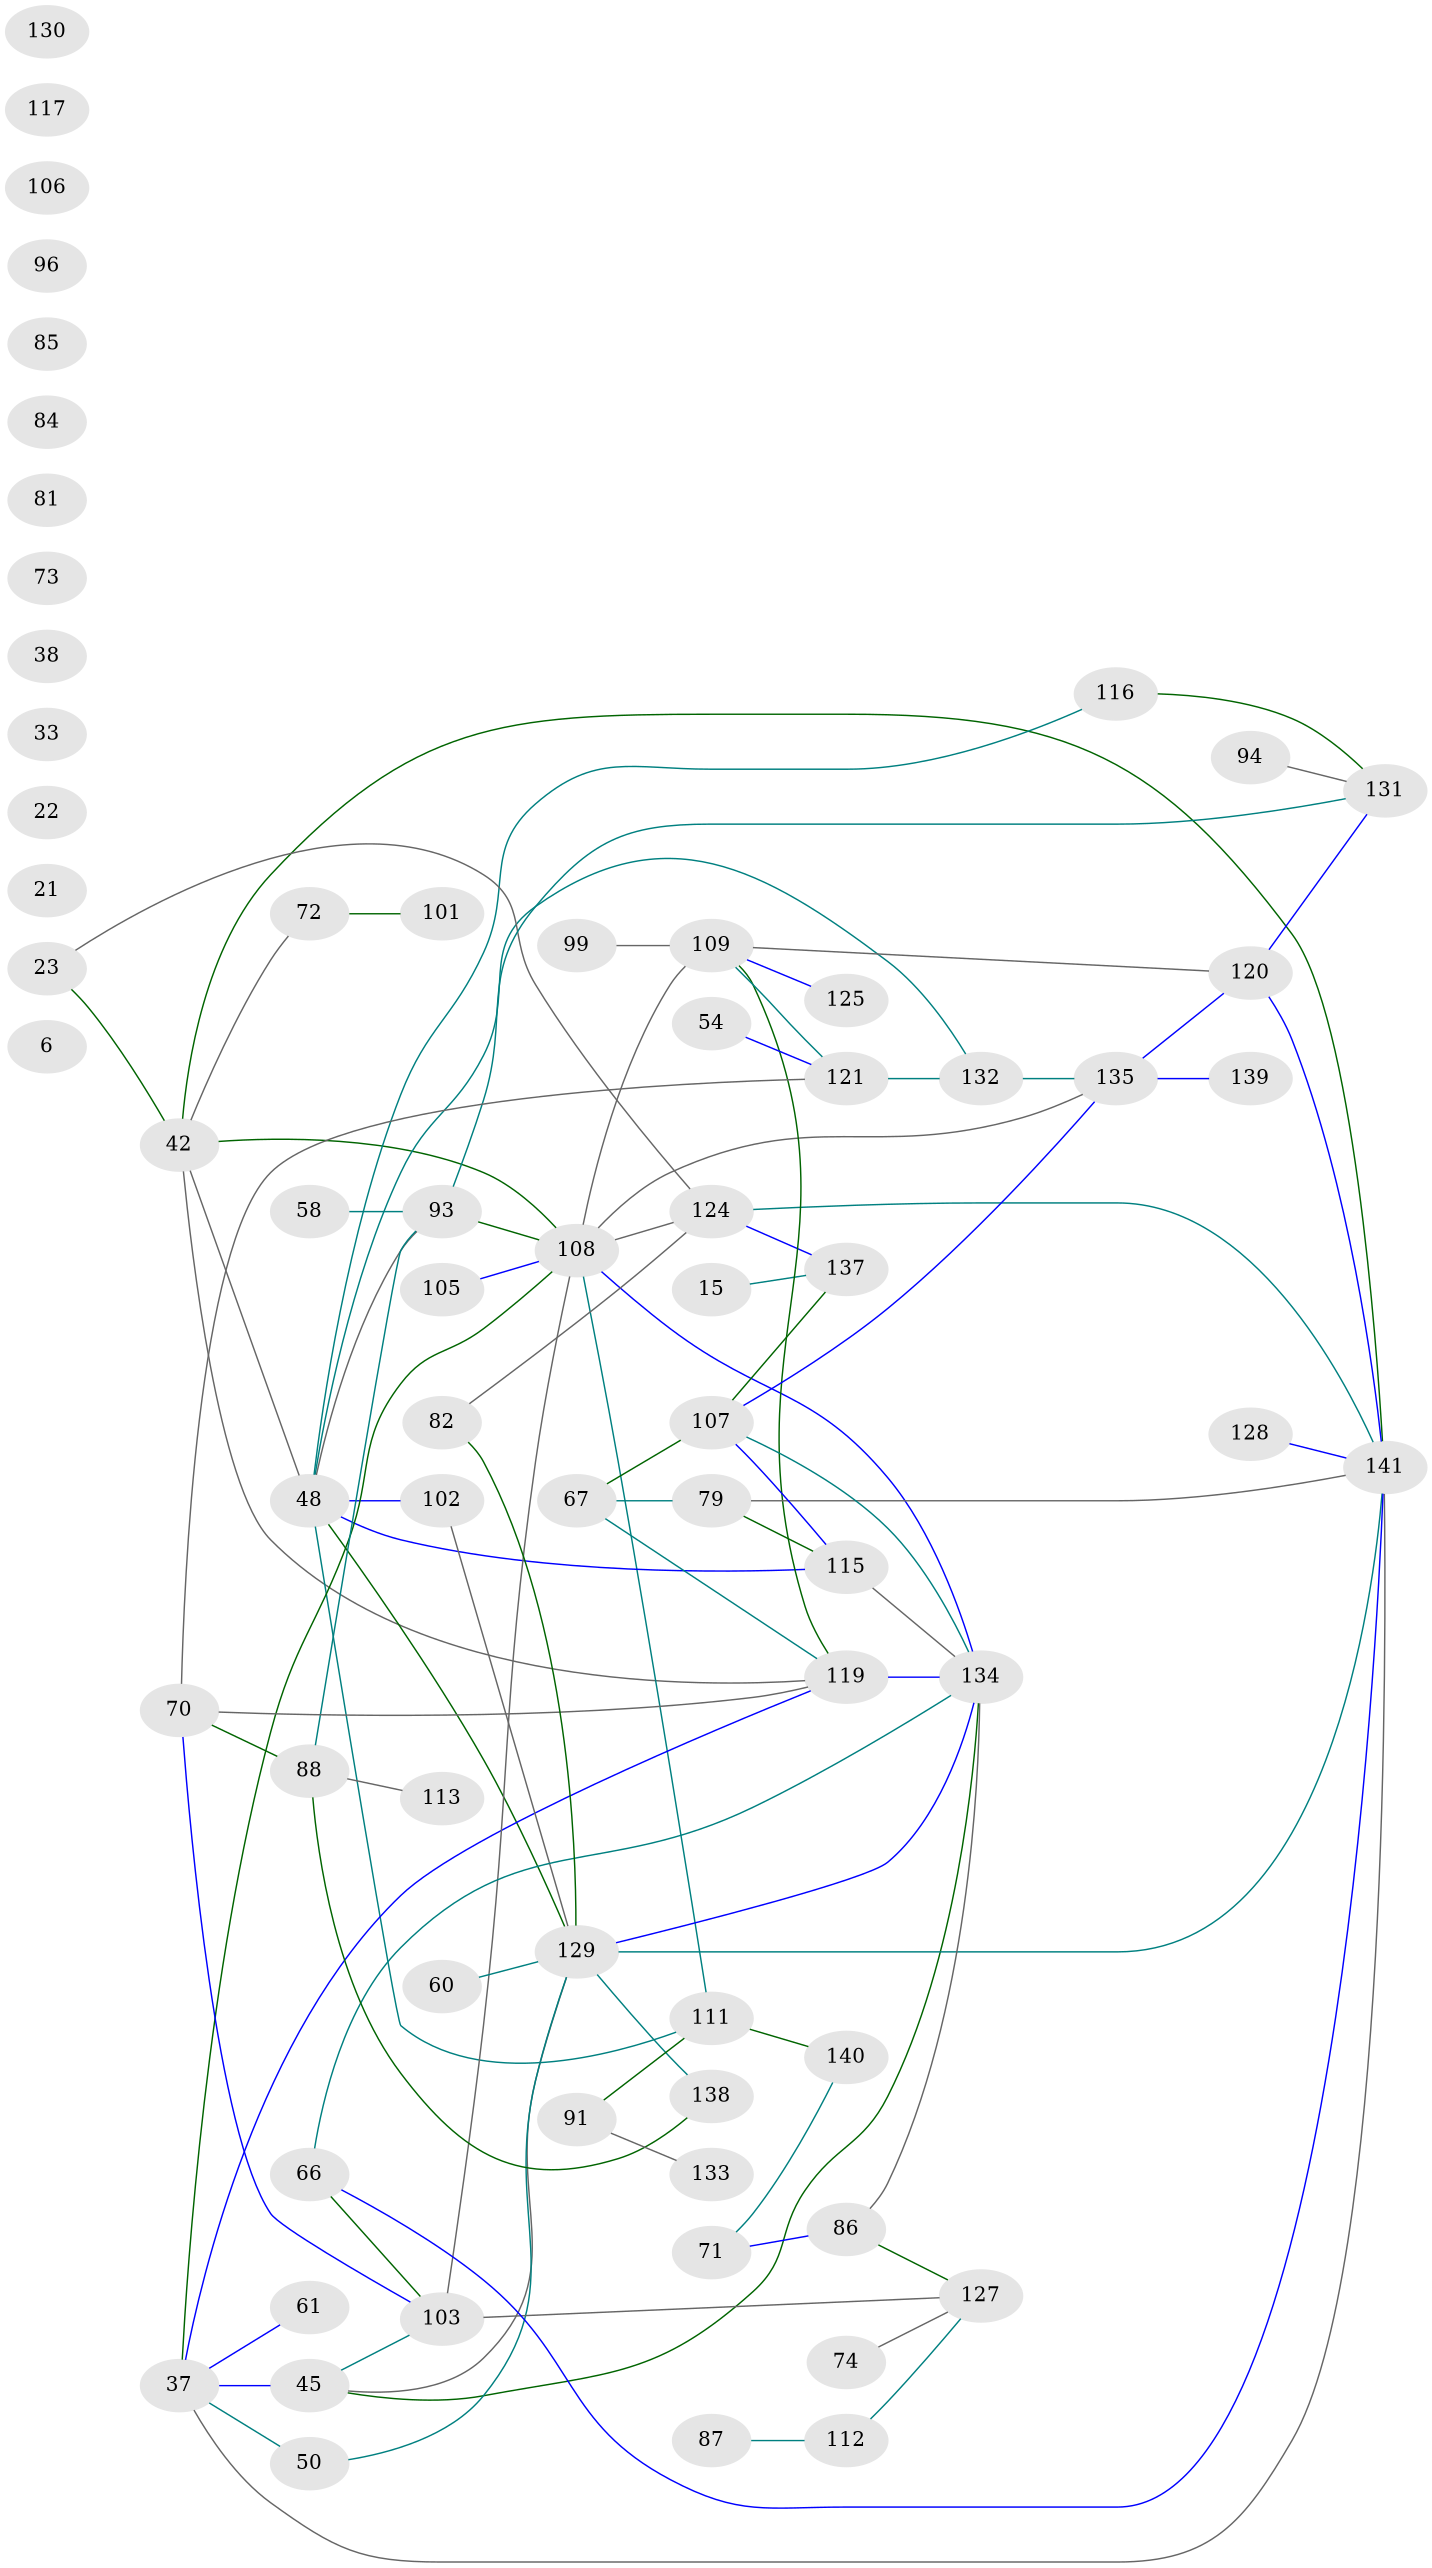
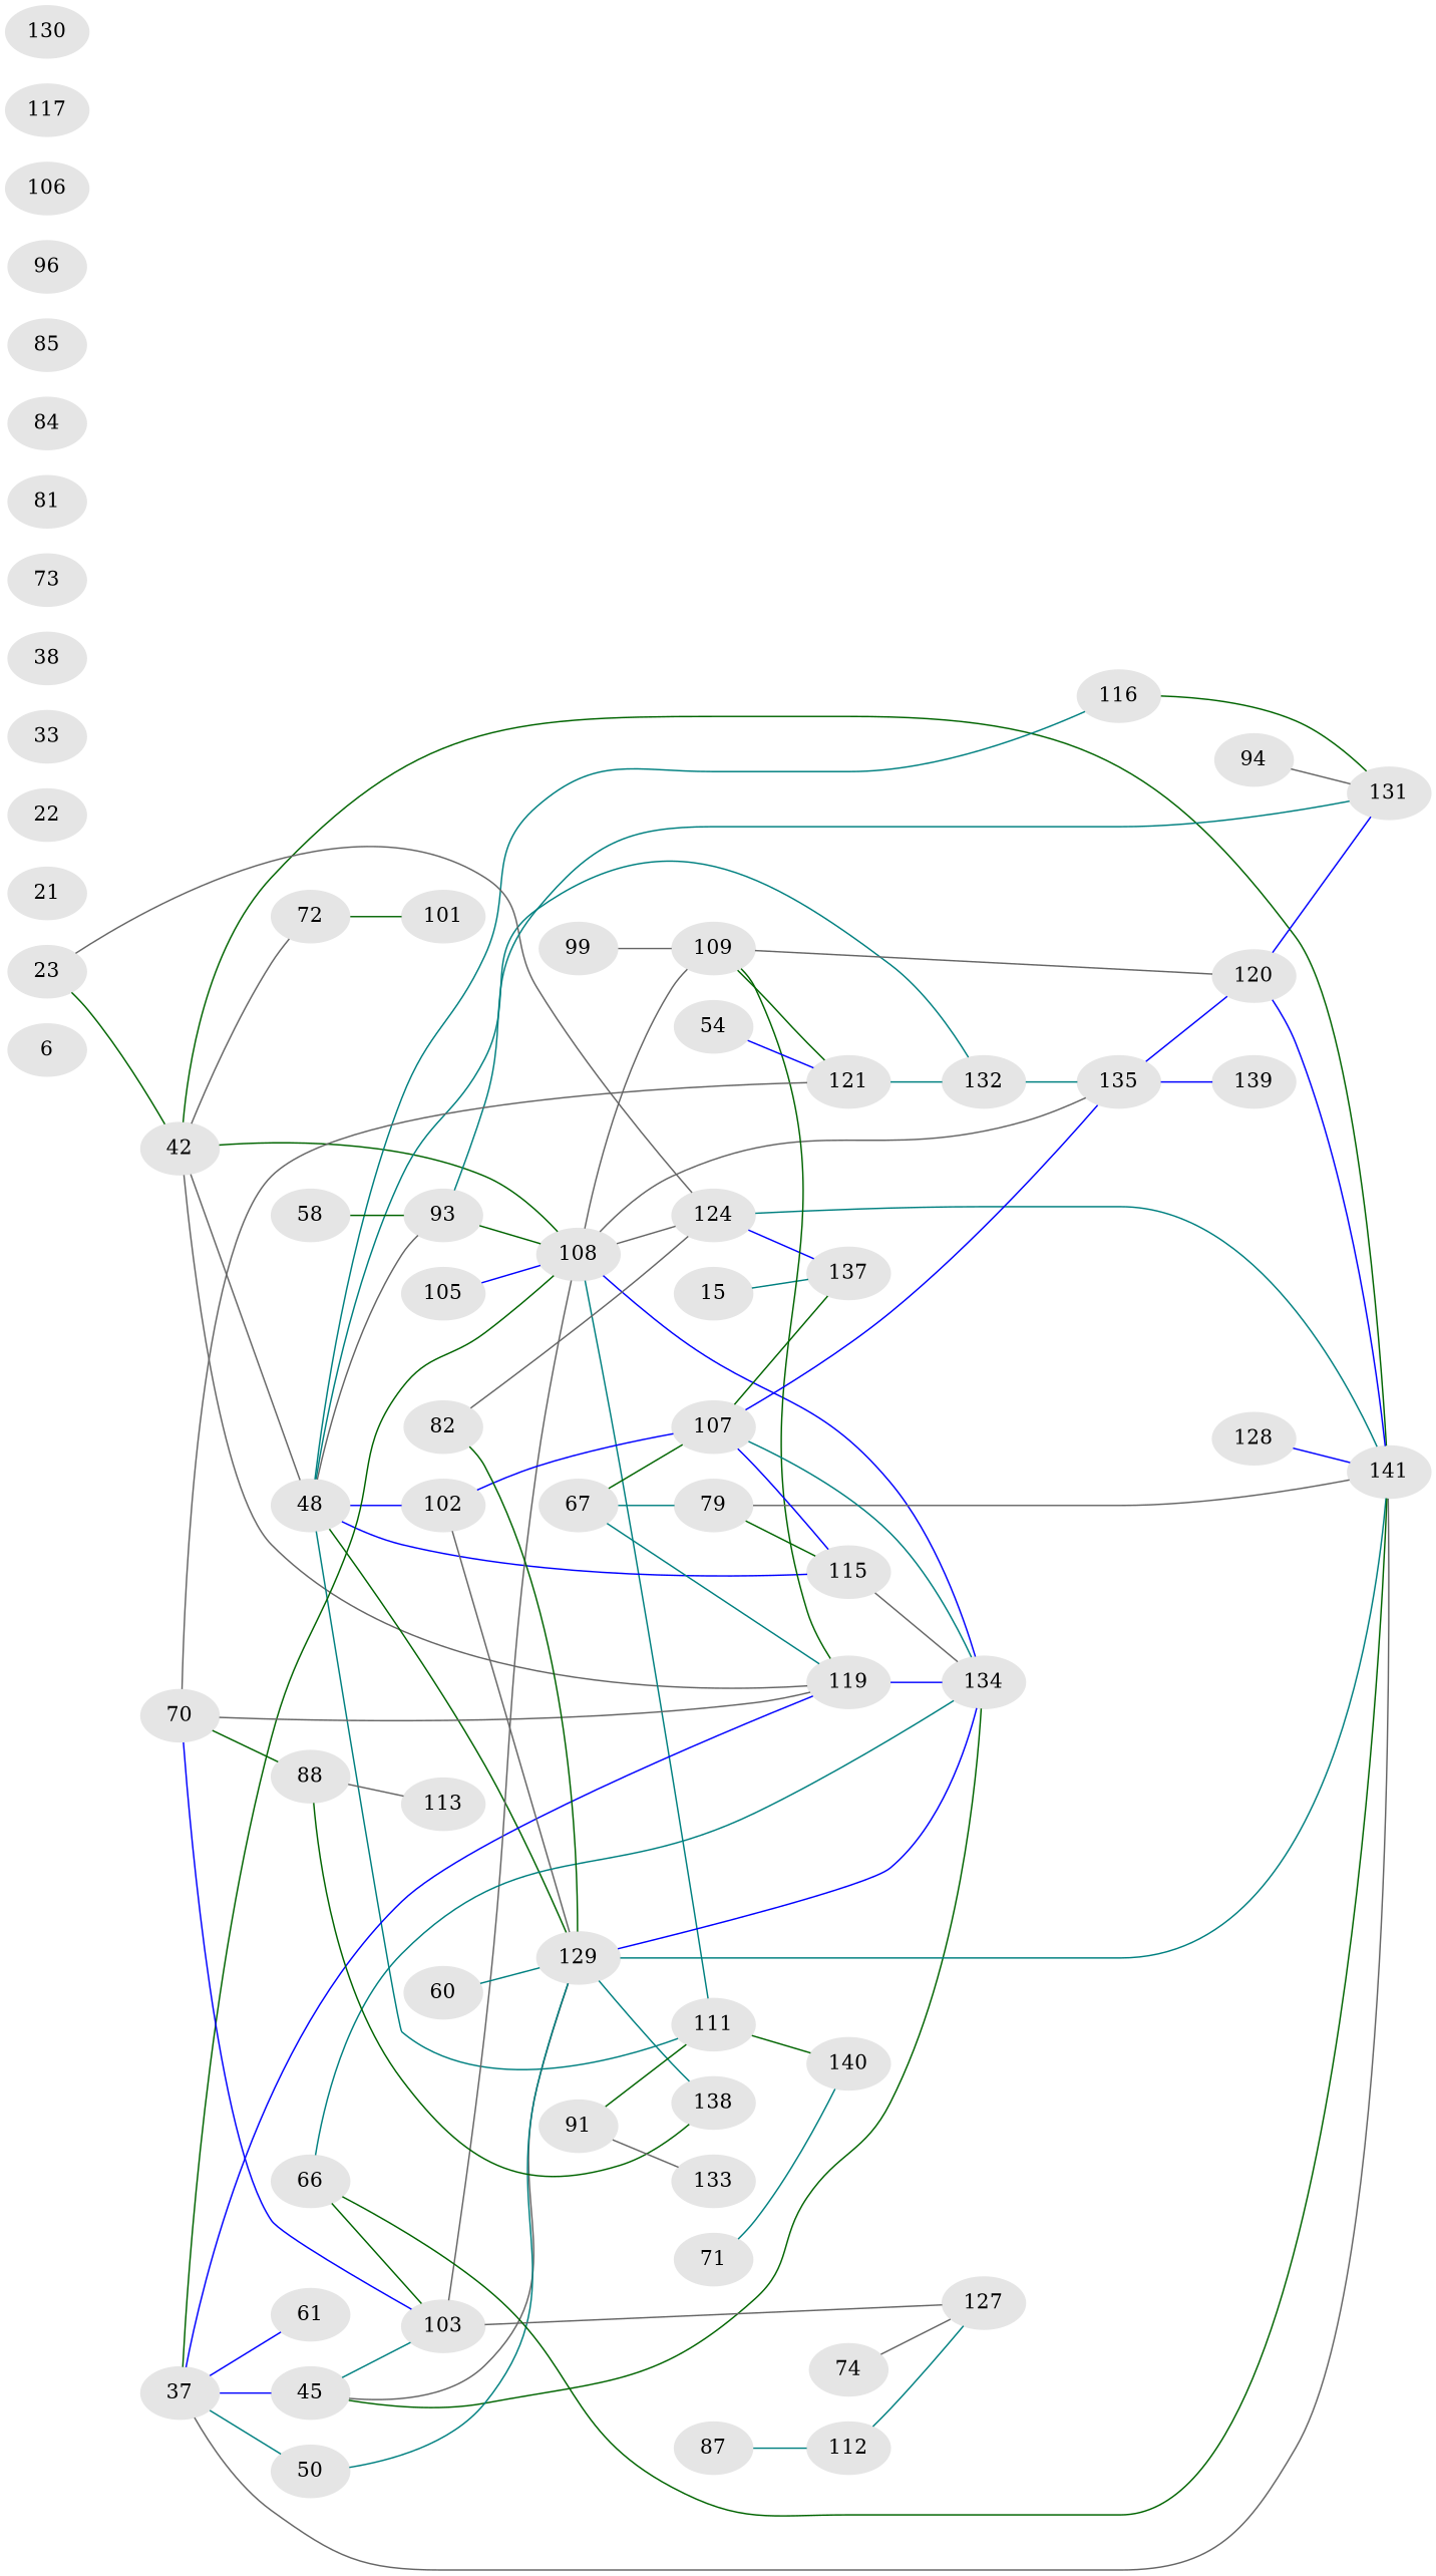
  graph {
    rankdir=LR
    node [color=gray90 style=filled]
    edge [color=gray40]
    6
    15
    137
    21
    22
    42 [super="+29"]
    108 [super="+59+100"]
    119 [super="+32"]
    141 [super="+5+126+136"]
    48 [super="+24+31"]
    72 [super="+47"]
    23
    124 [super="+8+16"]
    33
    37 [super="+1"]
    45 [super="+44"]
    50 [super="+13"]
    61
    103 [super="+80"]
    129 [super="+11+51+122+114"]
    134 [super="+76+92+123+104+118"]
    109 [super="+95+75"]
    111
    135
    38
    93 [super="+68"]
    115 [super="+9+46+3"]
    116 [super="+64+26"]
    132 [super="+34"]
    102
    101
    127
    138
    131
    121
    120 [super="+53"]
-   125
    140
    54
    58
    60
    66
    79 [super="+35"]
    67
    107 [super="+83+89"]
    88 [super="+20"]
    113
    70
    71 [super="+43+62"]
-   86 [super="+18"]
    73
    74
    81
    82
    84
    85
    87
    112
    91
    133
    94
    96
    99
    105
    106
    139
    117 [super="+36"]
    128
    130
    15 -- 137 [color=teal]
    42 -- 108 [color=darkgreen weight=2]
    42 -- 119 [weight=2]
    42 -- 141 [color=darkgreen]
    42 -- 48
    42 -- 72
    108 -- 124
    108 -- 134 [color=blue]
    108 -- 109
    108 -- 111 [color=teal]
    108 -- 135
    119 -- 134 [color=blue]
    48 -- 129 [color=darkgreen]
    48 -- 111 [color=teal]
    48 -- 93
    48 -- 115 [color=blue]
    48 -- 116 [color=teal]
    48 -- 132 [color=teal]
    48 -- 102 [color=blue weight=2]
    72 -- 101 [color=darkgreen]
    23 -- 42 [color=darkgreen]
    23 -- 124
    124 -- 137 [color=blue]
    124 -- 141 [color=teal weight=2]
    37 -- 108 [color=darkgreen weight=2]
    37 -- 119 [color=blue]
    37 -- 141 [weight=2]
    37 -- 45 [color=blue weight=2]
    37 -- 50 [color=teal]
    37 -- 61 [color=blue]
    45 -- 103 [color=teal]
    45 -- 129
    45 -- 134 [color=darkgreen]
    50 -- 129 [color=teal]
    103 -- 108
    103 -- 127 [weight=2]
    129 -- 141 [color=teal]
    129 -- 134 [color=blue]
    129 -- 138 [color=teal]
    109 -- 119 [color=darkgreen]
-   109 -- 121 [color=teal]
+   109 -- 121 [color=darkgreen]
    109 -- 120
-   109 -- 125 [color=blue]
    111 -- 140 [color=darkgreen]
    135 -- 120 [color=blue]
    135 -- 139 [color=blue]
    93 -- 108 [color=darkgreen]
    93 -- 131 [color=teal]
    115 -- 134 [weight=2]
    116 -- 131 [color=darkgreen]
    132 -- 135 [color=teal weight=2]
    102 -- 129
+   102 -- 107 [color=blue weight=2]
    121 -- 132 [color=teal]
    120 -- 141 [color=blue]
    120 -- 131 [color=blue]
    54 -- 121 [color=blue]
-   58 -- 93 [color=teal]
+   58 -- 93 [color=darkgreen]
    60 -- 129 [color=teal]
-   66 -- 141 [color=blue weight=2]
+   66 -- 141 [color=darkgreen weight=2]
    66 -- 103 [color=darkgreen]
    66 -- 134 [color=teal]
    79 -- 141
    79 -- 115 [color=darkgreen weight=3]
    67 -- 119 [color=teal]
    67 -- 79 [color=teal weight=2]
    67 -- 107 [color=darkgreen]
    107 -- 137 [color=darkgreen weight=2]
    107 -- 134 [color=teal weight=2]
    107 -- 135 [color=blue]
    107 -- 115 [color=blue weight=2]
-   88 -- 93 [color=teal]
    88 -- 138 [color=darkgreen]
    88 -- 113
    70 -- 119
    70 -- 103 [color=blue]
    70 -- 121
    70 -- 88 [color=darkgreen]
    71 -- 140 [color=teal]
-   71 -- 86 [color=blue weight=2]
-   86 -- 134 [weight=2]
-   86 -- 127 [color=darkgreen]
    74 -- 127
    82 -- 124
    82 -- 129 [color=darkgreen]
    87 -- 112 [color=teal]
    112 -- 127 [color=teal]
    91 -- 111 [color=darkgreen]
    91 -- 133
    94 -- 131
    99 -- 109
    105 -- 108 [color=blue]
    128 -- 141 [color=blue weight=2]
  }
